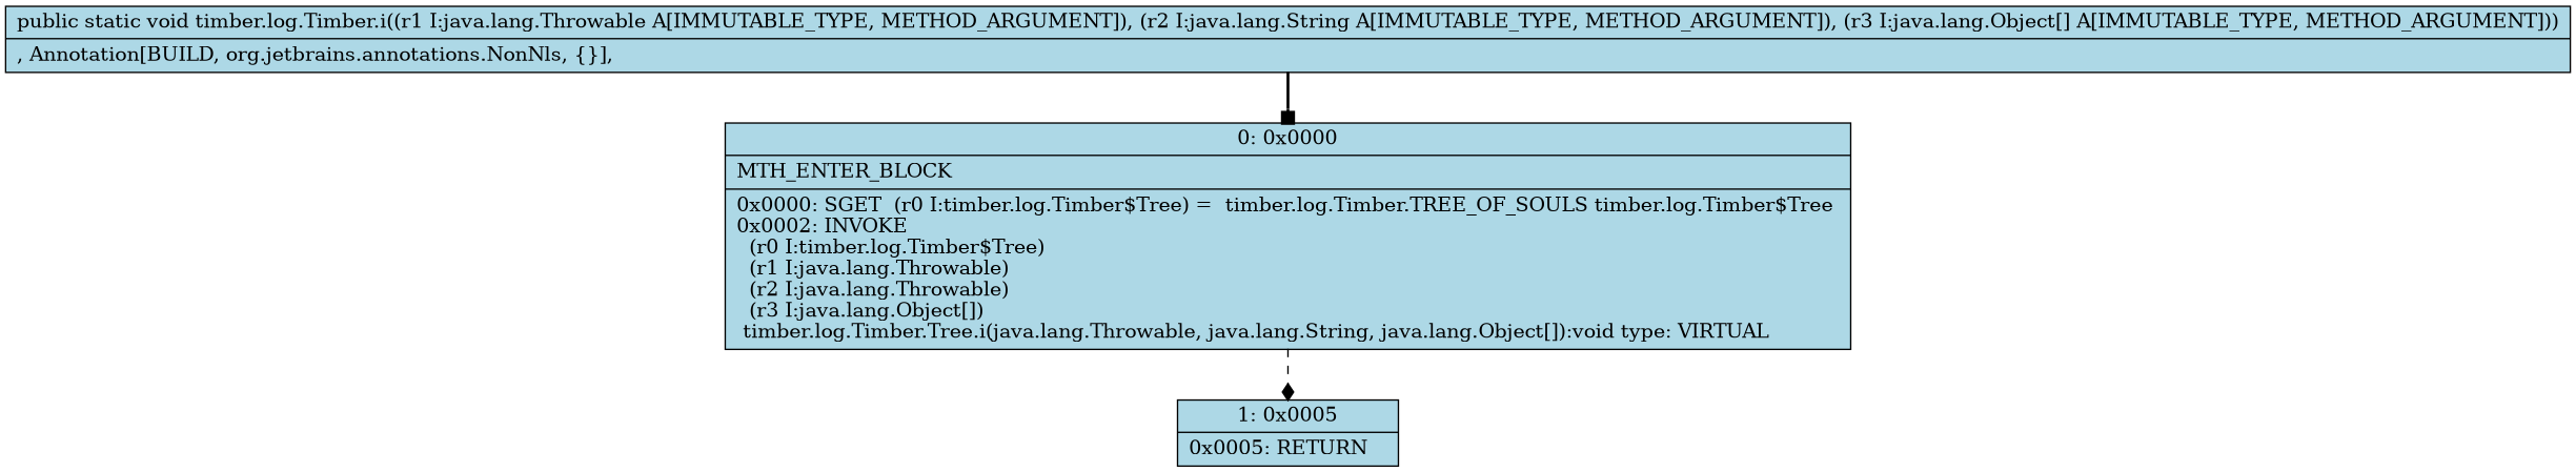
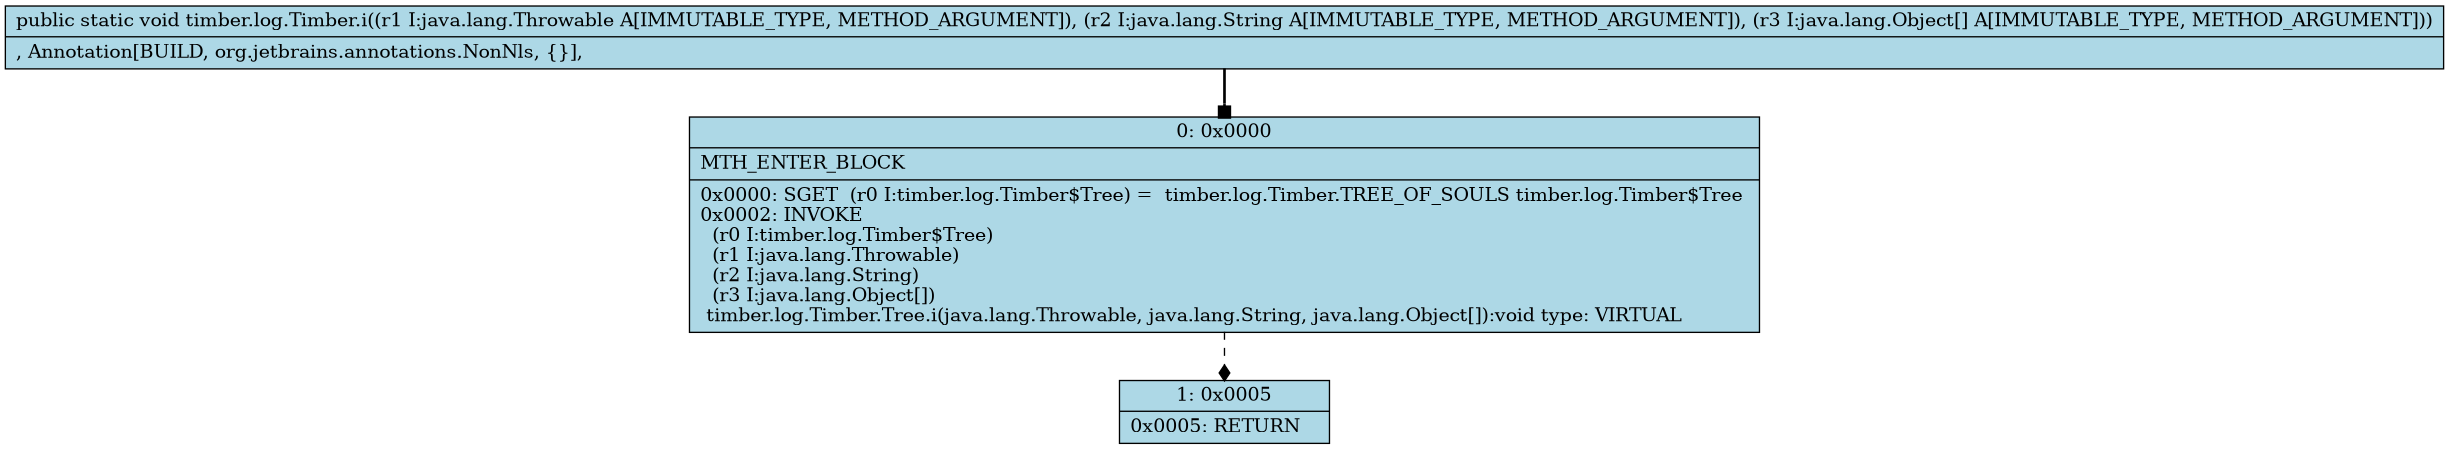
  digraph {
    node [shape=record style=filled fillcolor=lightblue]
-   n1 [label="{0\:\ 0x0000|MTH_ENTER_BLOCK\l|0x0000: SGET  (r0 I:timber.log.Timber$Tree) =  timber.log.Timber.TREE_OF_SOULS timber.log.Timber$Tree \l0x0002: INVOKE  \l  (r0 I:timber.log.Timber$Tree)\l  (r1 I:java.lang.Throwable)\l  (r2 I:java.lang.Throwable)\l  (r3 I:java.lang.Object[])\l timber.log.Timber.Tree.i(java.lang.Throwable, java.lang.String, java.lang.Object[]):void type: VIRTUAL \l}"]
+   n1 [label="{0\:\ 0x0000|MTH_ENTER_BLOCK\l|0x0000: SGET  (r0 I:timber.log.Timber$Tree) =  timber.log.Timber.TREE_OF_SOULS timber.log.Timber$Tree \l0x0002: INVOKE  \l  (r0 I:timber.log.Timber$Tree)\l  (r1 I:java.lang.Throwable)\l  (r2 I:java.lang.String)\l  (r3 I:java.lang.Object[])\l timber.log.Timber.Tree.i(java.lang.Throwable, java.lang.String, java.lang.Object[]):void type: VIRTUAL \l}"]
    n2 [label="{1\:\ 0x0005|0x0005: RETURN   \l}"]
    n3 [label="{public static void timber.log.Timber.i((r1 I:java.lang.Throwable A[IMMUTABLE_TYPE, METHOD_ARGUMENT]), (r2 I:java.lang.String A[IMMUTABLE_TYPE, METHOD_ARGUMENT]), (r3 I:java.lang.Object[] A[IMMUTABLE_TYPE, METHOD_ARGUMENT]))  | , Annotation[BUILD, org.jetbrains.annotations.NonNls, \{\}], \l}"]
    n1 -> n2 [style=dashed arrowhead=diamond]
    n3 -> n1 [style=bold arrowhead=box]
  }
